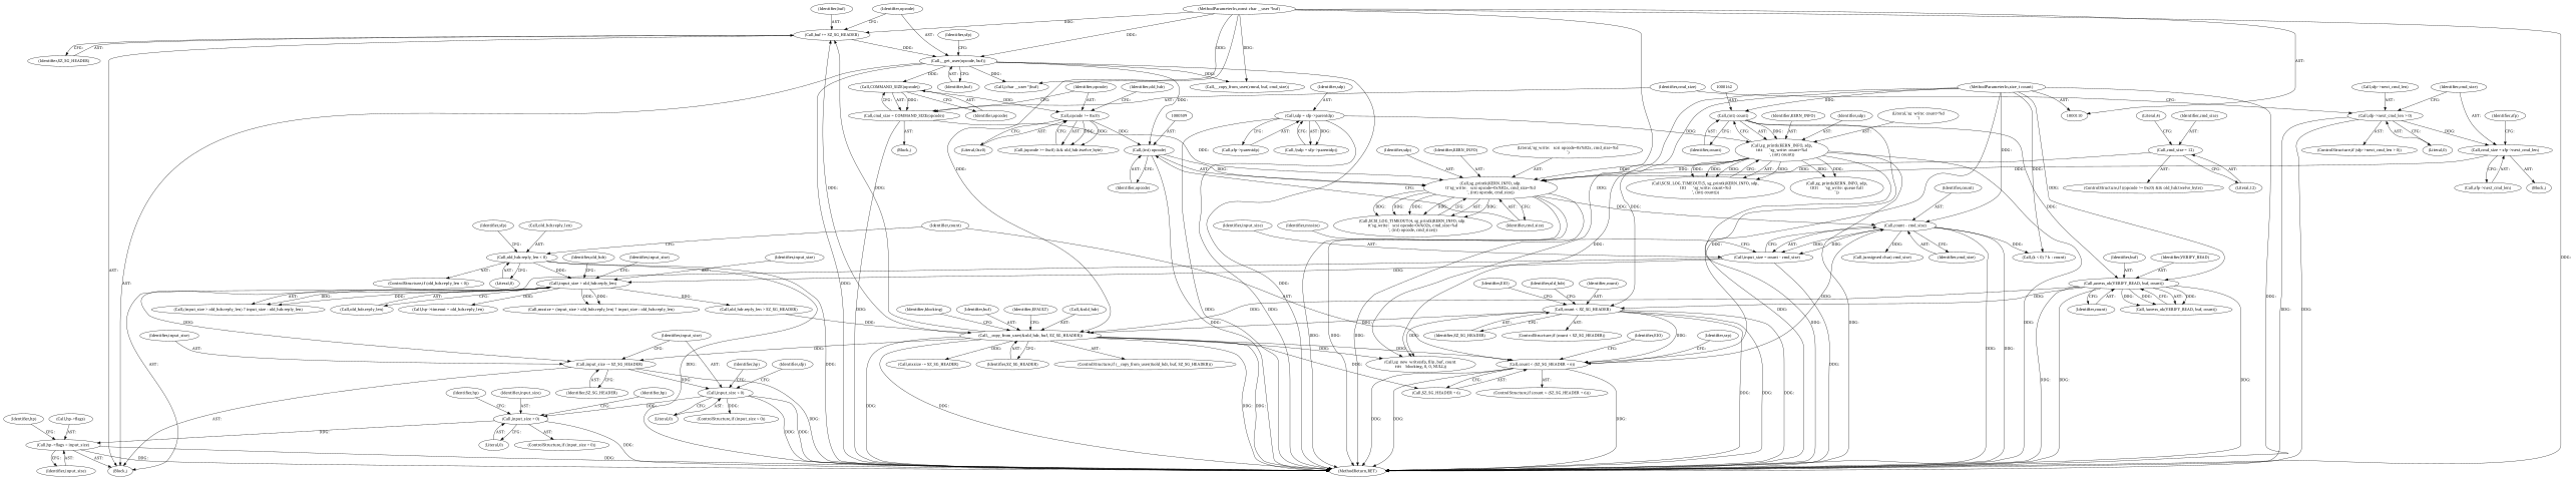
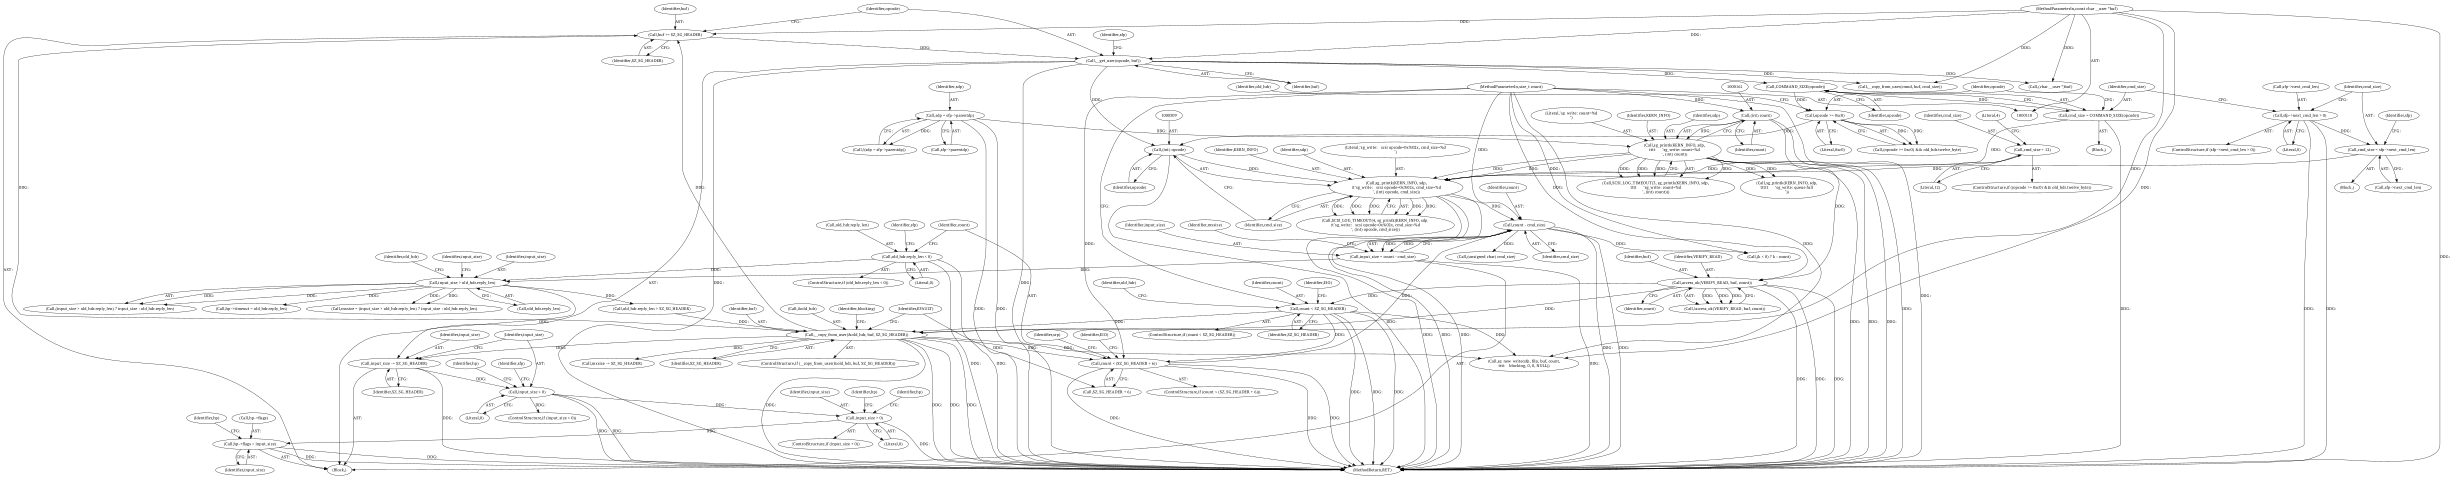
  digraph {
    fontname="PT Serif"
    node [fontname="PT Serif"]
    edge [fontname="PT Serif"]
    n1 [label="(Call,hp->flags = input_size)"]
    n2 [label="(Identifier,input_size)"]
    n3 [label="(MethodReturn,RET)"]
    n4 [label="(Block,)"]
    n5 [label="(Call,input_size > 0)"]
    n6 [label="(Literal,0)"]
    n7 [label="(ControlStructure,if (input_size > 0))"]
    n8 [label="(Call,input_size < 0)"]
    n9 [label="(Literal,0)"]
    n10 [label="(ControlStructure,if (input_size < 0))"]
    n11 [label="(Call,input_size -= SZ_SG_HEADER)"]
    n12 [label="(Identifier,SZ_SG_HEADER)"]
    n13 [label="(Call,__copy_from_user(&old_hdr, buf, SZ_SG_HEADER))"]
    n14 [label="(Call,count < (SZ_SG_HEADER + 6))"]
    n15 [label="(Call,buf += SZ_SG_HEADER)"]
    n16 [label="(Call,sg_new_write(sfp, filp, buf, count,\n\t\t\t\t    blocking, 0, 0, NULL))"]
    n17 [label="(Call,mxsize -= SZ_SG_HEADER)"]
    n18 [label="(Call,SZ_SG_HEADER + 6)"]
    n19 [label="(Identifier,SZ_SG_HEADER)"]
    n20 [label="(ControlStructure,if (__copy_from_user(&old_hdr, buf, SZ_SG_HEADER)))"]
    n21 [label="(Call,count - cmd_size)"]
    n22 [label="(ControlStructure,if (count < (SZ_SG_HEADER + 6)))"]
    n23 [label="(Call,__get_user(opcode, buf))"]
    n24 [label="(Identifier,SZ_SG_HEADER)"]
    n25 [label="(Call,old_hdr.reply_len > SZ_SG_HEADER)"]
    n26 [label="(Call,access_ok(VERIFY_READ, buf, count))"]
    n27 [label="(Call,count < SZ_SG_HEADER)"]
    n28 [label="(Call,!access_ok(VERIFY_READ, buf, count))"]
    n29 [label="(Identifier,count)"]
    n30 [label="(Identifier,SZ_SG_HEADER)"]
    n31 [label="(ControlStructure,if (count < SZ_SG_HEADER))"]
    n32 [label="(MethodParameterIn,const char __user *buf)"]
    n33 [label="(Call,(char __user *)buf)"]
    n34 [label="(Call,__copy_from_user(cmnd, buf, cmd_size))"]
    1000110
    n36 [label="(Call,(int) opcode)"]
    n37 [label="(Call,COMMAND_SIZE(opcode))"]
    n38 [label="(Identifier,buf)"]
    n39 [label="(Call,(int) count)"]
    n40 [label="(Call,sg_printk(KERN_INFO, sdp,\n\t\t\t\t      \"sg_write: count=%d\n\", (int) count))"]
    n41 [label="(Identifier,count)"]
    n42 [label="(Call,sg_printk(KERN_INFO, sdp,\n\t\t\"sg_write:   scsi opcode=0x%02x, cmd_size=%d\n\", (int) opcode, cmd_size))"]
    n43 [label="(Call,SCSI_LOG_TIMEOUT(3, sg_printk(KERN_INFO, sdp,\n\t\t\t\t      \"sg_write: count=%d\n\", (int) count)))"]
    n44 [label="(Call,sg_printk(KERN_INFO, sdp,\n\t\t\t\t\t      \"sg_write: queue full\n\"))"]
    n45 [label="(MethodParameterIn,size_t count)"]
    n46 [label="(Call,(k < 0) ? k : count)"]
    n47 [label="(Call,input_size = count - cmd_size)"]
    n48 [label="(Call,(unsigned char) cmd_size)"]
    n49 [label="(Identifier,cmd_size)"]
    n50 [label="(Call,input_size > old_hdr.reply_len)"]
    n51 [label="(Call,hp->timeout = old_hdr.reply_len)"]
    n52 [label="(Call,mxsize = (input_size > old_hdr.reply_len) ? input_size : old_hdr.reply_len)"]
    n53 [label="(Call,old_hdr.reply_len)"]
    n54 [label="(Call,(input_size > old_hdr.reply_len) ? input_size : old_hdr.reply_len)"]
    n55 [label="(Call,SCSI_LOG_TIMEOUT(4, sg_printk(KERN_INFO, sdp,\n\t\t\"sg_write:   scsi opcode=0x%02x, cmd_size=%d\n\", (int) opcode, cmd_size)))"]
    n56 [label="(Identifier,cmd_size)"]
    n57 [label="(Call,sdp = sfp->parentdp)"]
    n58 [label="(Call,sfp->parentdp)"]
    n59 [label="(Call,!(sdp = sfp->parentdp))"]
    n60 [label="(Identifier,opcode)"]
    n61 [label="(Call,opcode >= 0xc0)"]
    n62 [label="(Call,(opcode >= 0xc0) && old_hdr.twelve_byte)"]
    n63 [label="(Literal,0xc0)"]
    n64 [label="(Call,cmd_size = COMMAND_SIZE(opcode))"]
    n65 [label="(Identifier,opcode)"]
    n66 [label="(Block,)"]
    n67 [label="(Call,cmd_size = sfp->next_cmd_len)"]
    n68 [label="(Block,)"]
    n69 [label="(Call,sfp->next_cmd_len)"]
    n70 [label="(Call,sfp->next_cmd_len > 0)"]
    n71 [label="(ControlStructure,if (sfp->next_cmd_len > 0))"]
    n72 [label="(Literal,0)"]
    n73 [label="(Call,cmd_size = 12)"]
    n74 [label="(ControlStructure,if ((opcode >= 0xc0) && old_hdr.twelve_byte))"]
    n75 [label="(Literal,12)"]
    n76 [label="(Call,old_hdr.reply_len < 0)"]
    n77 [label="(ControlStructure,if (old_hdr.reply_len < 0))"]
    n78 [label="(Literal,0)"]
    n79 [label="(Identifier,buf)"]
    n80 [label="(Identifier,srp)"]
    n81 [label="(Identifier,EIO)"]
    n82 [label="(Identifier,VERIFY_READ)"]
    n83 [label="(Identifier,hp)"]
    n84 [label="(Literal,4)"]
    n85 [label="(Identifier,count)"]
    n86 [label="(Identifier,opcode)"]
    n87 [label="(Identifier,old_hdr)"]
    n88 [label="(Identifier,buf)"]
    n89 [label="(Identifier,sfp)"]
    n90 [label="(Identifier,count)"]
    n91 [label="(Identifier,sfp)"]
    n92 [label="(Call,sfp->next_cmd_len)"]
    n93 [label="(Identifier,old_hdr)"]
    n94 [label="(Identifier,EFAULT)"]
    n95 [label="(Identifier,hp)"]
    n96 [label="(Identifier,sdp)"]
    n97 [label="(Identifier,cmd_size)"]
    n98 [label="(Identifier,cmd_size)"]
    n99 [label="(Identifier,opcode)"]
    n100 [label="(Identifier,input_size)"]
    n101 [label="(Identifier,EIO)"]
    n102 [label="(Identifier,sdp)"]
    n103 [label="(Identifier,mxsize)"]
    n104 [label="(Literal,\"sg_write:   scsi opcode=0x%02x, cmd_size=%d\n\")"]
    n105 [label="(Identifier,input_size)"]
    n106 [label="(Identifier,hp)"]
    n107 [label="(Identifier,old_hdr)"]
    n108 [label="(Identifier,input_size)"]
    n109 [label="(Literal,\"sg_write: count=%d\n\")"]
    n110 [label="(Identifier,KERN_INFO)"]
    n111 [label="(Identifier,count)"]
    n112 [label="(Call,&old_hdr)"]
    n113 [label="(Identifier,sdp)"]
    n114 [label="(Identifier,input_size)"]
    n115 [label="(Call,old_hdr.reply_len)"]
    n116 [label="(Call,hp->flags)"]
    n117 [label="(Identifier,sfp)"]
    n118 [label="(Identifier,blocking)"]
    n119 [label="(Identifier,KERN_INFO)"]
    n120 [label="(Identifier,sfp)"]
    n121 [label="(Identifier,buf)"]
    n122 [label="(Identifier,hp)"]
    n123 [label="(Identifier,input_size)"]
    n124 [label="(Identifier,input_size)"]
    n125 [label="(Identifier,cmd_size)"]
    1000162
    1000309
    n1 -> n2 [label="CFG: "]
    n1 -> n3 [label="DDG: "]
    n1 -> n3 [label="DDG: "]
    n1 -> n4 [label="AST: "]
    n2 -> n1 [label="AST: "]
    n5 -> n1 [label="DDG: "]
    n5 -> n3 [label="DDG: "]
    n5 -> n6 [label="CFG: "]
    n5 -> n7 [label="AST: "]
    n6 -> n5 [label="AST: "]
    n8 -> n3 [label="DDG: "]
    n8 -> n3 [label="DDG: "]
    n8 -> n5 [label="DDG: "]
    n8 -> n9 [label="CFG: "]
    n8 -> n10 [label="DDG: "]
    n9 -> n8 [label="AST: "]
    n11 -> n3 [label="DDG: "]
    n11 -> n4 [label="AST: "]
    n11 -> n8 [label="DDG: "]
    n11 -> n12 [label="CFG: "]
    n12 -> n11 [label="AST: "]
    n13 -> n3 [label="DDG: "]
    n13 -> n3 [label="DDG: "]
    n13 -> n3 [label="DDG: "]
    n13 -> n3 [label="DDG: "]
    n13 -> n11 [label="DDG: "]
    n13 -> n14 [label="DDG: "]
    n13 -> n15 [label="DDG: "]
    n13 -> n15 [label="DDG: "]
    n13 -> n16 [label="DDG: "]
    n13 -> n17 [label="DDG: "]
-   n13 -> n18 [label="DDG: "]
+   n94 -> n18 [label="DDG: "]
    n13 -> n19 [label="CFG: "]
    n13 -> n20 [label="AST: "]
    n14 -> n3 [label="DDG: "]
    n14 -> n3 [label="DDG: "]
    n14 -> n3 [label="DDG: "]
    n14 -> n18 [label="CFG: "]
    n14 -> n21 [label="DDG: "]
    n14 -> n22 [label="AST: "]
    n15 -> n4 [label="AST: "]
    n15 -> n23 [label="DDG: "]
    n15 -> n24 [label="CFG: "]
    n18 -> n14 [label="AST: "]
    n19 -> n13 [label="AST: "]
    n21 -> n3 [label="DDG: "]
    n21 -> n3 [label="DDG: "]
    n21 -> n46 [label="DDG: "]
    n21 -> n47 [label="AST: "]
    n21 -> n47 [label="DDG: "]
    n21 -> n47 [label="DDG: "]
    n21 -> n48 [label="DDG: "]
    n21 -> n49 [label="CFG: "]
    n23 -> n3 [label="DDG: "]
    n23 -> n3 [label="DDG: "]
    n23 -> n4 [label="AST: "]
    n23 -> n33 [label="DDG: "]
    n23 -> n34 [label="DDG: "]
    n23 -> n36 [label="DDG: "]
    n23 -> n37 [label="DDG: "]
    n23 -> n38 [label="CFG: "]
    n24 -> n15 [label="AST: "]
    n25 -> n13 [label="DDG: "]
    n26 -> n3 [label="DDG: "]
    n26 -> n3 [label="DDG: "]
    n26 -> n3 [label="DDG: "]
    n26 -> n13 [label="DDG: "]
    n26 -> n27 [label="DDG: "]
    n26 -> n28 [label="AST: "]
    n26 -> n28 [label="DDG: "]
    n26 -> n28 [label="DDG: "]
    n26 -> n28 [label="DDG: "]
    n26 -> n29 [label="CFG: "]
    n27 -> n3 [label="DDG: "]
    n27 -> n3 [label="DDG: "]
    n27 -> n3 [label="DDG: "]
    n27 -> n13 [label="DDG: "]
    n27 -> n14 [label="DDG: "]
    n27 -> n16 [label="DDG: "]
    n27 -> n30 [label="CFG: "]
    n27 -> n31 [label="AST: "]
    n28 -> n26 [label="CFG: "]
    n29 -> n26 [label="AST: "]
    n30 -> n27 [label="AST: "]
    n32 -> n3 [label="DDG: "]
    n32 -> n13 [label="DDG: "]
    n32 -> n15 [label="DDG: "]
    n32 -> n16 [label="DDG: "]
    n32 -> n23 [label="DDG: "]
    n32 -> n33 [label="DDG: "]
    n32 -> n34 [label="DDG: "]
    n32 -> 1000110 [label="AST: "]
    n36 -> n3 [label="DDG: "]
    n36 -> n42 [label="AST: "]
    n36 -> n42 [label="DDG: "]
    n36 -> n60 [label="CFG: "]
    n37 -> n61 [label="DDG: "]
    n37 -> n64 [label="AST: "]
    n37 -> n64 [label="DDG: "]
    n37 -> n65 [label="CFG: "]
    n38 -> n23 [label="AST: "]
    n39 -> n3 [label="DDG: "]
    n39 -> n26 [label="DDG: "]
    n39 -> n40 [label="AST: "]
    n39 -> n40 [label="DDG: "]
    n39 -> n41 [label="CFG: "]
    n40 -> n3 [label="DDG: "]
    n40 -> n3 [label="DDG: "]
    n40 -> n3 [label="DDG: "]
    n40 -> n39 [label="CFG: "]
    n40 -> n42 [label="DDG: "]
    n40 -> n42 [label="DDG: "]
    n40 -> n43 [label="AST: "]
    n40 -> n43 [label="DDG: "]
    n40 -> n43 [label="DDG: "]
    n40 -> n43 [label="DDG: "]
    n40 -> n43 [label="DDG: "]
    n40 -> n44 [label="DDG: "]
    n40 -> n44 [label="DDG: "]
    n41 -> n39 [label="AST: "]
    n42 -> n3 [label="DDG: "]
    n42 -> n3 [label="DDG: "]
    n42 -> n3 [label="DDG: "]
    n42 -> n21 [label="DDG: "]
    n42 -> n55 [label="AST: "]
    n42 -> n55 [label="DDG: "]
    n42 -> n55 [label="DDG: "]
    n42 -> n55 [label="DDG: "]
    n42 -> n55 [label="DDG: "]
    n42 -> n55 [label="DDG: "]
    n42 -> n56 [label="CFG: "]
    n43 -> n40 [label="CFG: "]
    n45 -> n3 [label="DDG: "]
    n45 -> n14 [label="DDG: "]
    n45 -> n16 [label="DDG: "]
    n45 -> n21 [label="DDG: "]
    n45 -> n26 [label="DDG: "]
-   n45 -> n27 [label="DDG: "]
+   n45 -> n27 [label="CFG: "]
    n45 -> 1000110 [label="AST: "]
    n45 -> n39 [label="DDG: "]
    n45 -> n46 [label="DDG: "]
    n47 -> n3 [label="DDG: "]
    n47 -> n4 [label="AST: "]
    n47 -> n21 [label="CFG: "]
    n47 -> n50 [label="DDG: "]
    n49 -> n21 [label="AST: "]
    n50 -> n11 [label="DDG: "]
    n50 -> n25 [label="DDG: "]
    n50 -> n51 [label="DDG: "]
    n50 -> n52 [label="DDG: "]
    n50 -> n52 [label="DDG: "]
    n50 -> n53 [label="CFG: "]
    n50 -> n54 [label="AST: "]
    n50 -> n54 [label="DDG: "]
    n50 -> n54 [label="DDG: "]
    n53 -> n50 [label="AST: "]
    n55 -> n42 [label="CFG: "]
    n56 -> n36 [label="CFG: "]
    n56 -> n42 [label="AST: "]
    n57 -> n3 [label="DDG: "]
    n57 -> n3 [label="DDG: "]
    n57 -> n40 [label="DDG: "]
    n57 -> n58 [label="CFG: "]
    n57 -> n59 [label="AST: "]
    n57 -> n59 [label="DDG: "]
    n58 -> n57 [label="AST: "]
    n59 -> n57 [label="CFG: "]
    n60 -> n36 [label="AST: "]
    n61 -> n36 [label="DDG: "]
    n61 -> n62 [label="AST: "]
    n61 -> n62 [label="DDG: "]
    n61 -> n62 [label="DDG: "]
    n61 -> n63 [label="CFG: "]
    n62 -> n61 [label="CFG: "]
    n63 -> n61 [label="AST: "]
    n64 -> n3 [label="DDG: "]
    n64 -> n37 [label="CFG: "]
    n64 -> n42 [label="DDG: "]
    n64 -> n66 [label="AST: "]
    n65 -> n37 [label="AST: "]
    n67 -> n42 [label="DDG: "]
    n67 -> n68 [label="AST: "]
    n67 -> n69 [label="CFG: "]
    n69 -> n67 [label="AST: "]
    n70 -> n3 [label="DDG: "]
    n70 -> n3 [label="DDG: "]
    n70 -> n67 [label="DDG: "]
    n70 -> n71 [label="AST: "]
    n70 -> n72 [label="CFG: "]
    n72 -> n70 [label="AST: "]
    n73 -> n42 [label="DDG: "]
    n73 -> n74 [label="AST: "]
    n73 -> n75 [label="CFG: "]
    n75 -> n73 [label="AST: "]
    n76 -> n3 [label="DDG: "]
    n76 -> n3 [label="DDG: "]
    n76 -> n50 [label="DDG: "]
    n76 -> n77 [label="AST: "]
    n76 -> n78 [label="CFG: "]
    n78 -> n76 [label="AST: "]
    n79 -> n15 [label="AST: "]
    n80 -> n14 [label="CFG: "]
    n81 -> n14 [label="CFG: "]
    n82 -> n26 [label="AST: "]
    n83 -> n5 [label="CFG: "]
    n84 -> n73 [label="CFG: "]
    n85 -> n27 [label="AST: "]
    n86 -> n15 [label="CFG: "]
    n86 -> n23 [label="AST: "]
    n87 -> n61 [label="CFG: "]
    n88 -> n26 [label="AST: "]
    n89 -> n76 [label="CFG: "]
    n90 -> n14 [label="AST: "]
    n90 -> n76 [label="CFG: "]
    n91 -> n67 [label="CFG: "]
    n92 -> n70 [label="AST: "]
    n93 -> n50 [label="CFG: "]
    n94 -> n13 [label="CFG: "]
    n95 -> n5 [label="CFG: "]
    n96 -> n42 [label="AST: "]
    n97 -> n73 [label="AST: "]
    n98 -> n64 [label="AST: "]
    n98 -> n70 [label="CFG: "]
    n99 -> n61 [label="AST: "]
    n99 -> n64 [label="CFG: "]
    n100 -> n5 [label="AST: "]
    n101 -> n27 [label="CFG: "]
    n102 -> n57 [label="AST: "]
    n103 -> n47 [label="CFG: "]
    n104 -> n42 [label="AST: "]
    n105 -> n47 [label="AST: "]
    n106 -> n1 [label="CFG: "]
    n107 -> n27 [label="CFG: "]
    n108 -> n11 [label="AST: "]
    n109 -> n40 [label="AST: "]
    n110 -> n40 [label="AST: "]
    n111 -> n21 [label="AST: "]
    n112 -> n13 [label="AST: "]
    n113 -> n40 [label="AST: "]
    n114 -> n50 [label="CFG: "]
    n115 -> n76 [label="AST: "]
    n116 -> n1 [label="AST: "]
    n117 -> n23 [label="CFG: "]
    n118 -> n13 [label="CFG: "]
    n119 -> n42 [label="AST: "]
    n120 -> n8 [label="CFG: "]
    n121 -> n13 [label="AST: "]
    n122 -> n8 [label="CFG: "]
    n123 -> n8 [label="AST: "]
    n123 -> n11 [label="CFG: "]
    n124 -> n50 [label="AST: "]
    n125 -> n67 [label="AST: "]
    n125 -> n70 [label="CFG: "]
    1000162 -> n39 [label="AST: "]
    1000309 -> n36 [label="AST: "]
  }
